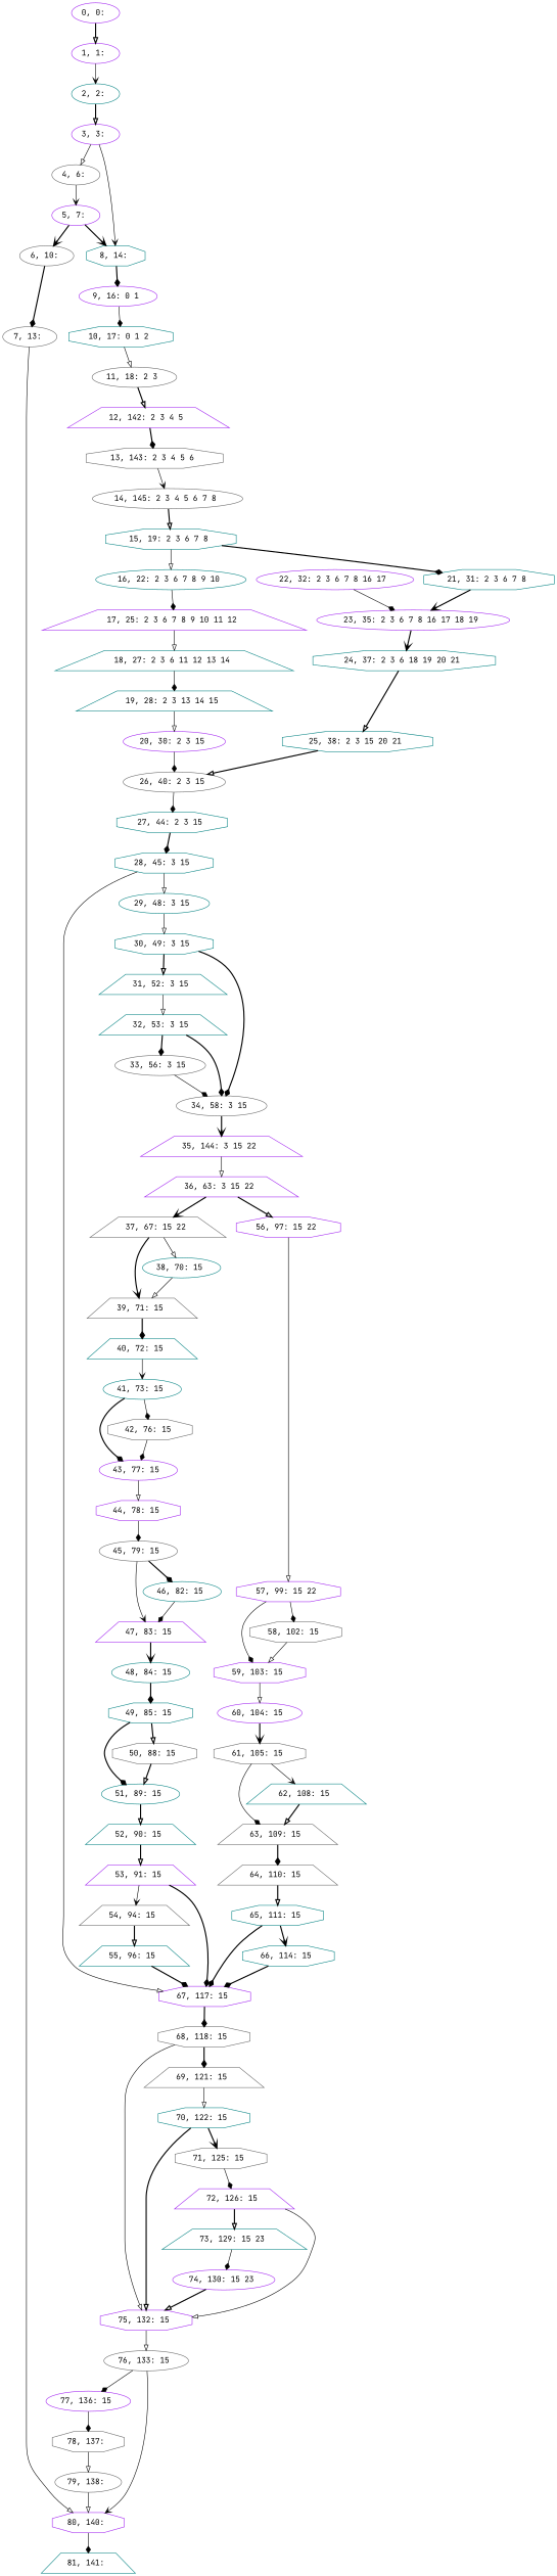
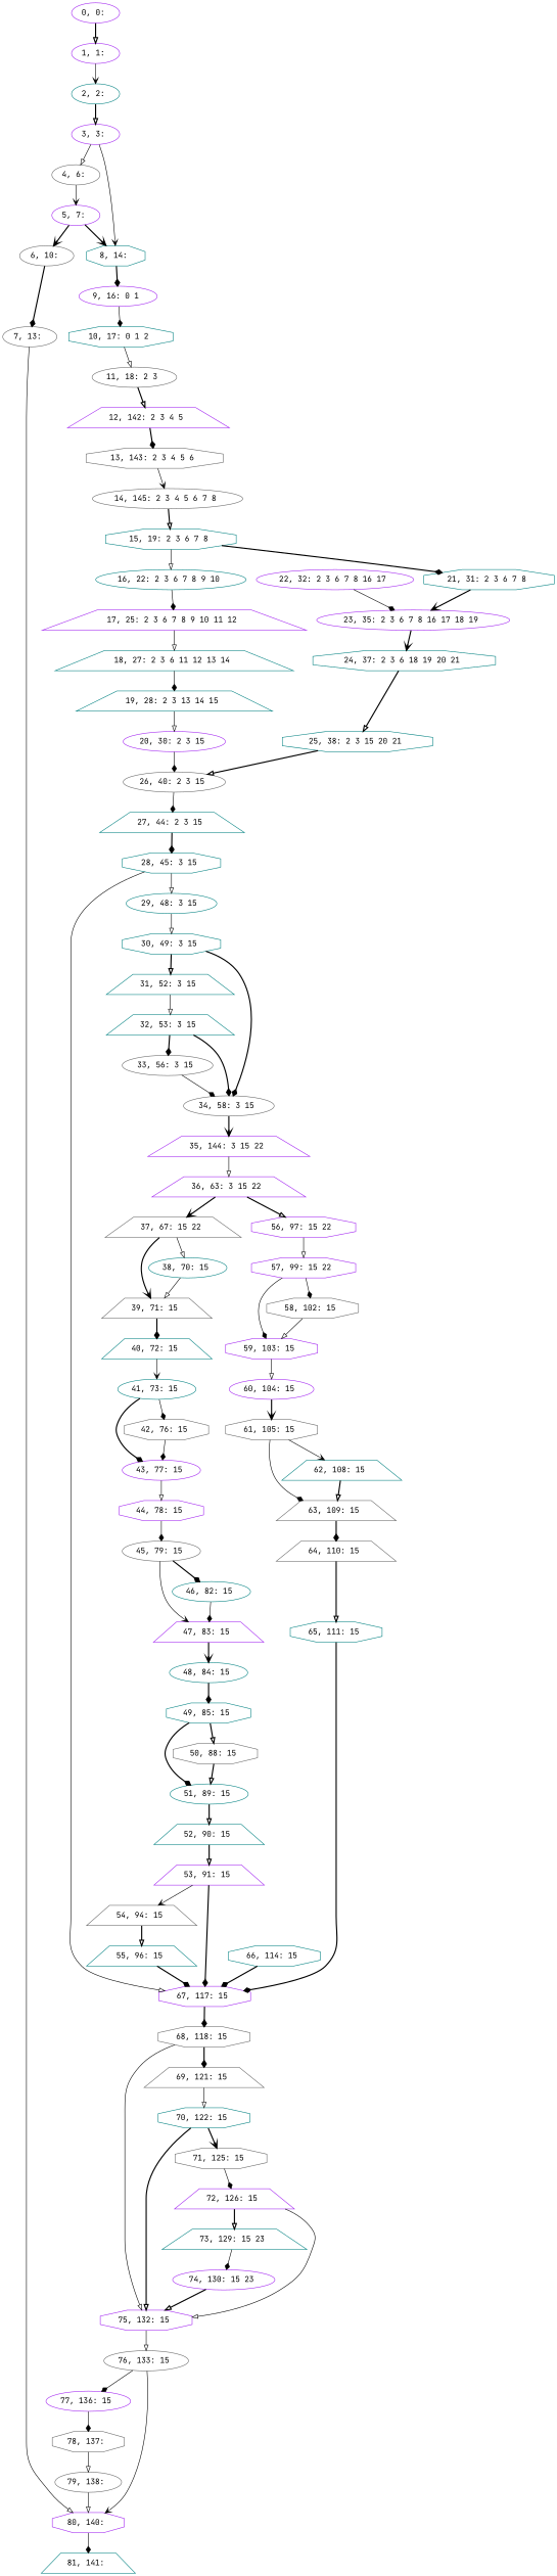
  digraph {
    fontname="JetBrains Mono"
    node [color=teal fontname="JetBrains Mono" shape=ellipse]
    edge [arrowhead=onormal fontname="JetBrains Mono" style=solid]
    n1 [color=purple label="0, 0: "]
    n2 [color=purple label="1, 1: "]
    n3 [label="2, 2: "]
    n4 [color=purple label="3, 3: "]
    n5 [color=gray40 label="4, 6: "]
    n6 [label="8, 14: " shape=octagon]
    n7 [color=purple label="5, 7: "]
    n8 [color=purple label="9, 16: 0 1 "]
    n9 [color=gray40 label="6, 10: "]
    n10 [color=gray40 label="7, 13: "]
    n11 [color=purple label="80, 140: " shape=octagon]
    n12 [label="81, 141: " shape=trapezium]
    n13 [label="10, 17: 0 1 2 " shape=octagon]
    n14 [color=gray40 label="11, 18: 2 3 "]
    n15 [color=purple label="12, 142: 2 3 4 5 " shape=trapezium]
    n16 [color=gray40 label="13, 143: 2 3 4 5 6 " shape=octagon]
    n17 [color=gray40 label="14, 145: 2 3 4 5 6 7 8 "]
    n18 [label="15, 19: 2 3 6 7 8 " shape=octagon]
    n19 [label="16, 22: 2 3 6 7 8 9 10 "]
    n20 [label="21, 31: 2 3 6 7 8 " shape=octagon]
    n21 [color=purple label="17, 25: 2 3 6 7 8 9 10 11 12 " shape=trapezium]
    n22 [color=purple label="23, 35: 2 3 6 7 8 16 17 18 19 "]
    n23 [label="18, 27: 2 3 6 11 12 13 14 " shape=trapezium]
    n24 [label="19, 28: 2 3 13 14 15 " shape=trapezium]
    n25 [color=purple label="20, 30: 2 3 15 "]
    n26 [color=gray40 label="26, 40: 2 3 15 "]
-   n27 [label="27, 44: 2 3 15 " shape=octagon]
+   n27 [label="27, 44: 2 3 15 " shape=trapezium]
    n28 [color=purple label="22, 32: 2 3 6 7 8 16 17 "]
    n29 [label="24, 37: 2 3 6 18 19 20 21 " shape=octagon]
    n30 [label="25, 38: 2 3 15 20 21 " shape=octagon]
    n31 [label="28, 45: 3 15 " shape=octagon]
    n32 [label="29, 48: 3 15 "]
    n33 [color=purple label="67, 117: 15 " shape=octagon]
    n34 [label="30, 49: 3 15 " shape=octagon]
    n35 [color=gray40 label="68, 118: 15 " shape=octagon]
    n36 [label="31, 52: 3 15 " shape=trapezium]
    n37 [color=gray40 label="34, 58: 3 15 "]
    n38 [label="32, 53: 3 15 " shape=trapezium]
    n39 [color=purple label="35, 144: 3 15 22 " shape=trapezium]
    n40 [color=gray40 label="33, 56: 3 15 "]
    n41 [color=purple label="36, 63: 3 15 22 " shape=trapezium]
    n42 [color=gray40 label="37, 67: 15 22 " shape=trapezium]
    n43 [color=purple label="56, 97: 15 22 " shape=octagon]
    n44 [label="38, 70: 15 "]
    n45 [color=gray40 label="39, 71: 15 " shape=trapezium]
    n46 [color=purple label="57, 99: 15 22 " shape=octagon]
    n47 [label="40, 72: 15 " shape=trapezium]
    n48 [label="41, 73: 15 "]
    n49 [color=gray40 label="42, 76: 15 " shape=octagon]
    n50 [color=purple label="43, 77: 15 "]
    n51 [color=purple label="44, 78: 15 " shape=octagon]
    n52 [color=gray40 label="45, 79: 15 "]
    n53 [label="46, 82: 15 "]
    n54 [color=purple label="47, 83: 15 " shape=trapezium]
    n55 [label="48, 84: 15 "]
    n56 [label="49, 85: 15 " shape=octagon]
    n57 [color=gray40 label="50, 88: 15 " shape=octagon]
    n58 [label="51, 89: 15 "]
    n59 [label="52, 90: 15 " shape=trapezium]
    n60 [color=purple label="53, 91: 15 " shape=trapezium]
    n61 [color=gray40 label="54, 94: 15 " shape=trapezium]
    n62 [label="55, 96: 15 " shape=trapezium]
    n63 [color=gray40 label="58, 102: 15 " shape=octagon]
    n64 [color=purple label="59, 103: 15 " shape=octagon]
    n65 [color=purple label="60, 104: 15 "]
    n66 [color=gray40 label="61, 105: 15 " shape=octagon]
    n67 [label="62, 108: 15 " shape=trapezium]
    n68 [color=gray40 label="63, 109: 15 " shape=trapezium]
    n69 [color=gray40 label="64, 110: 15 " shape=trapezium]
    n70 [label="65, 111: 15 " shape=octagon]
    n71 [label="66, 114: 15 " shape=octagon]
    n72 [color=gray40 label="69, 121: 15 " shape=trapezium]
    n73 [color=purple label="75, 132: 15 " shape=octagon]
    n74 [label="70, 122: 15 " shape=octagon]
    n75 [color=gray40 label="76, 133: 15 "]
    n76 [color=gray40 label="71, 125: 15 " shape=octagon]
    n77 [color=purple label="72, 126: 15 " shape=trapezium]
    n78 [label="73, 129: 15 23 " shape=trapezium]
    n79 [color=purple label="74, 130: 15 23 "]
    n80 [color=purple label="77, 136: 15 "]
    n81 [color=gray40 label="78, 137: " shape=octagon]
    n82 [color=gray40 label="79, 138: "]
    n1 -> n2 [style=bold]
    n2 -> n3 [arrowhead=vee]
    n3 -> n4 [style=bold]
    n4 -> n5
    n4 -> n6 [arrowhead=vee]
    n5 -> n7 [arrowhead=vee]
    n6 -> n8 [arrowhead=diamond style=bold]
    n7 -> n6 [arrowhead=vee style=bold]
    n7 -> n9 [arrowhead=vee style=bold]
    n8 -> n13 [arrowhead=diamond]
    n9 -> n10 [arrowhead=diamond style=bold]
    n10 -> n11
    n11 -> n12 [arrowhead=diamond]
    n13 -> n14
    n14 -> n15 [style=bold]
    n15 -> n16 [arrowhead=diamond style=bold]
    n16 -> n17 [arrowhead=vee]
    n17 -> n18 [style=bold]
    n18 -> n19
    n18 -> n20 [arrowhead=diamond style=bold]
    n19 -> n21 [arrowhead=diamond]
    n20 -> n22 [arrowhead=vee style=bold]
    n21 -> n23
    n22 -> n29 [arrowhead=vee style=bold]
    n23 -> n24 [arrowhead=diamond]
    n24 -> n25
    n25 -> n26 [arrowhead=diamond]
    n26 -> n27 [arrowhead=diamond]
    n27 -> n31 [arrowhead=diamond style=bold]
    n28 -> n22 [arrowhead=diamond]
    n29 -> n30 [style=bold]
    n30 -> n26 [style=bold]
    n31 -> n32
    n31 -> n33
    n32 -> n34
    n33 -> n35 [arrowhead=diamond style=bold]
    n34 -> n36 [style=bold]
    n34 -> n37 [arrowhead=diamond style=bold]
    n35 -> n72 [arrowhead=diamond style=bold]
    n35 -> n73
    n36 -> n38
    n37 -> n39 [arrowhead=vee style=bold]
    n38 -> n37 [arrowhead=diamond style=bold]
    n38 -> n40 [arrowhead=diamond style=bold]
    n39 -> n41
    n40 -> n37 [arrowhead=diamond]
    n41 -> n42 [arrowhead=vee style=bold]
    n41 -> n43 [style=bold]
    n42 -> n44
    n42 -> n45 [arrowhead=vee style=bold]
    n43 -> n46
    n44 -> n45
    n45 -> n47 [arrowhead=diamond style=bold]
    n46 -> n63 [arrowhead=diamond]
    n46 -> n64 [arrowhead=diamond]
    n47 -> n48 [arrowhead=vee]
    n48 -> n49 [arrowhead=diamond]
    n48 -> n50 [arrowhead=diamond style=bold]
    n49 -> n50 [arrowhead=diamond]
    n50 -> n51
    n51 -> n52 [arrowhead=diamond]
    n52 -> n53 [arrowhead=diamond style=bold]
    n52 -> n54 [arrowhead=vee]
    n53 -> n54 [arrowhead=diamond]
    n54 -> n55 [arrowhead=vee style=bold]
    n55 -> n56 [arrowhead=diamond style=bold]
    n56 -> n57 [style=bold]
    n56 -> n58 [arrowhead=diamond style=bold]
    n57 -> n58 [style=bold]
    n58 -> n59 [style=bold]
    n59 -> n60 [style=bold]
    n60 -> n33 [arrowhead=diamond style=bold]
    n60 -> n61 [arrowhead=vee]
    n61 -> n62 [style=bold]
    n62 -> n33 [arrowhead=diamond style=bold]
    n63 -> n64
    n64 -> n65
    n65 -> n66 [arrowhead=vee style=bold]
    n66 -> n67 [arrowhead=vee]
    n66 -> n68 [arrowhead=diamond]
    n67 -> n68 [style=bold]
    n68 -> n69 [arrowhead=diamond style=bold]
    n69 -> n70 [style=bold]
    n70 -> n33 [arrowhead=diamond style=bold]
-   n70 -> n71 [arrowhead=vee style=bold]
    n71 -> n33 [arrowhead=diamond style=bold]
    n72 -> n74
    n73 -> n75
    n74 -> n73 [style=bold]
    n74 -> n76 [arrowhead=vee style=bold]
    n75 -> n11 [arrowhead=vee]
    n75 -> n80 [arrowhead=diamond]
    n76 -> n77 [arrowhead=diamond]
    n77 -> n73
    n77 -> n78 [style=bold]
    n78 -> n79 [arrowhead=diamond]
    n79 -> n73 [style=bold]
    n80 -> n81 [arrowhead=diamond]
    n81 -> n82
    n82 -> n11
  }
